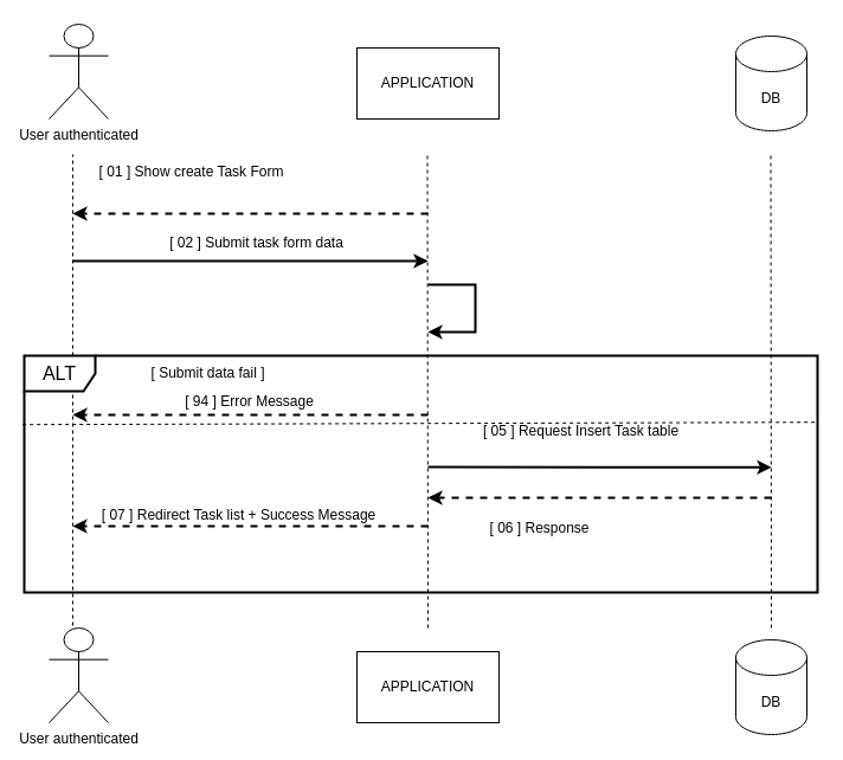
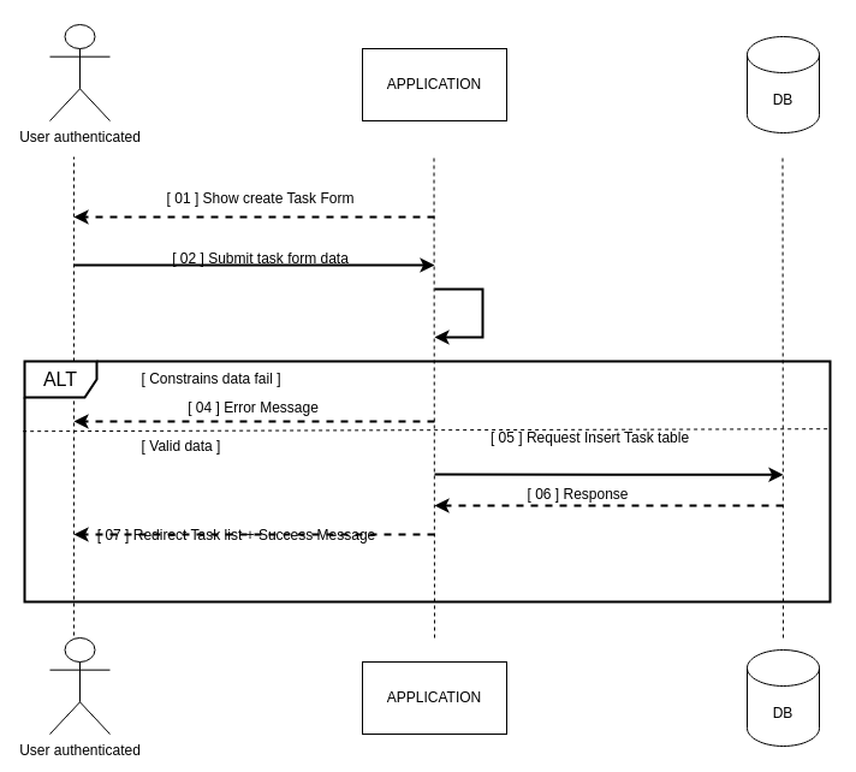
  <mxCell id="0" />
  <mxCell id="1" parent="0" />
  <mxCell id="2" value="User authenticated" style="shape=umlActor;verticalLabelPosition=bottom;verticalAlign=top;html=1;outlineConnect=0;" vertex="1" parent="1"><mxGeometry x="41" y="20" width="50" height="80" as="geometry" /></mxCell>
  <mxCell id="3" value="APPLICATION" style="rounded=0;whiteSpace=wrap;html=1;" vertex="1" parent="1"><mxGeometry x="301" y="40" width="120" height="60" as="geometry" /></mxCell>
  <mxCell id="4" value="DB" style="shape=cylinder3;whiteSpace=wrap;html=1;boundedLbl=1;backgroundOutline=1;size=15;" vertex="1" parent="1"><mxGeometry x="621" y="30" width="60" height="80" as="geometry" /></mxCell>
  <mxCell id="5" value="" style="endArrow=none;dashed=1;html=1;rounded=0;" edge="1" parent="1"><mxGeometry width="50" height="50" relative="1" as="geometry"><mxPoint x="61" y="540" as="sourcePoint" /><mxPoint x="61" y="130" as="targetPoint" /></mxGeometry></mxCell>
  <mxCell id="6" value="" style="endArrow=none;dashed=1;html=1;rounded=0;" edge="1" parent="1"><mxGeometry width="50" height="50" relative="1" as="geometry"><mxPoint x="361" y="530" as="sourcePoint" /><mxPoint x="360.5" y="130" as="targetPoint" /></mxGeometry></mxCell>
  <mxCell id="7" value="" style="endArrow=none;dashed=1;html=1;rounded=0;" edge="1" parent="1"><mxGeometry width="50" height="50" relative="1" as="geometry"><mxPoint x="651" y="530" as="sourcePoint" /><mxPoint x="650.5" y="130" as="targetPoint" /></mxGeometry></mxCell>
  <mxCell id="8" value="User authenticated" style="shape=umlActor;verticalLabelPosition=bottom;verticalAlign=top;html=1;outlineConnect=0;" vertex="1" parent="1"><mxGeometry x="41" y="530" width="50" height="80" as="geometry" /></mxCell>
  <mxCell id="9" value="APPLICATION" style="rounded=0;whiteSpace=wrap;html=1;" vertex="1" parent="1"><mxGeometry x="301" y="550" width="120" height="60" as="geometry" /></mxCell>
  <mxCell id="10" value="DB" style="shape=cylinder3;whiteSpace=wrap;html=1;boundedLbl=1;backgroundOutline=1;size=15;" vertex="1" parent="1"><mxGeometry x="621" y="540" width="60" height="80" as="geometry" /></mxCell>
  <mxCell id="11" value="" style="endArrow=classic;html=1;rounded=0;dashed=1;strokeWidth=2;" edge="1" parent="1"><mxGeometry width="50" height="50" relative="1" as="geometry"><mxPoint x="361" y="180" as="sourcePoint" /><mxPoint x="61" y="180" as="targetPoint" /></mxGeometry></mxCell>
- <mxCell id="12" value="[ 01 ] Show create Task Form" style="text;html=1;align=center;verticalAlign=middle;resizable=0;points=[];autosize=1;strokeColor=none;fillColor=none;" vertex="1" parent="1"><mxGeometry x="71" y="130" width="180" height="30" as="geometry" /></mxCell>
+ <mxCell id="12" value="[ 01 ] Show create Task Form" style="text;html=1;align=center;verticalAlign=middle;resizable=0;points=[];autosize=1;strokeColor=none;fillColor=none;" vertex="1" parent="1"><mxGeometry x="126" y="150" width="180" height="30" as="geometry" /></mxCell>
  <mxCell id="13" value="" style="endArrow=none;html=1;rounded=0;strokeWidth=2;endFill=0;startArrow=classic;startFill=1;" edge="1" parent="1"><mxGeometry width="50" height="50" relative="1" as="geometry"><mxPoint x="361" y="220" as="sourcePoint" /><mxPoint x="61" y="220" as="targetPoint" /></mxGeometry></mxCell>
- <mxCell id="14" value="[ 02 ] Submit task form data" style="text;html=1;align=center;verticalAlign=middle;resizable=0;points=[];autosize=1;strokeColor=none;fillColor=none;" vertex="1" parent="1"><mxGeometry x="131" y="190" width="170" height="30" as="geometry" /></mxCell>
+ <mxCell id="14" value="[ 02 ] Submit task form data" style="text;html=1;align=center;verticalAlign=middle;resizable=0;points=[];autosize=1;strokeColor=none;fillColor=none;" vertex="1" parent="1"><mxGeometry x="131" y="200" width="170" height="30" as="geometry" /></mxCell>
  <mxCell id="15" value="&lt;font style=&quot;font-size: 16px;&quot;&gt;ALT&lt;/font&gt;" style="shape=umlFrame;whiteSpace=wrap;html=1;strokeWidth=2;" vertex="1" parent="1"><mxGeometry x="20" y="300" width="670" height="200" as="geometry" /></mxCell>
  <mxCell id="16" value="" style="endArrow=classic;html=1;rounded=0;strokeWidth=2;endFill=1;startArrow=none;startFill=0;dashed=1;" edge="1" parent="15"><mxGeometry width="50" height="50" relative="1" as="geometry"><mxPoint x="631" y="120.005" as="sourcePoint" /><mxPoint x="341" y="120.005" as="targetPoint" /></mxGeometry></mxCell>
- <mxCell id="17" value="[ Submit data fail ]" style="text;html=1;align=center;verticalAlign=middle;resizable=0;points=[];autosize=1;strokeColor=none;fillColor=none;" vertex="1" parent="15"><mxGeometry x="85" width="140" height="30" as="geometry" /></mxCell>
+ <mxCell id="17" value="[ Constrains data fail ]" style="text;html=1;align=center;verticalAlign=middle;resizable=0;points=[];autosize=1;strokeColor=none;fillColor=none;" vertex="1" parent="15"><mxGeometry x="85" width="140" height="30" as="geometry" /></mxCell>
  <mxCell id="18" value="" style="endArrow=classic;html=1;rounded=0;dashed=1;strokeWidth=2;" edge="1" parent="15"><mxGeometry width="50" height="50" relative="1" as="geometry"><mxPoint x="341" y="144" as="sourcePoint" /><mxPoint x="41" y="144" as="targetPoint" /></mxGeometry></mxCell>
- <mxCell id="19" value="[ 07 ] Redirect Task list + Success Message" style="text;html=1;align=center;verticalAlign=middle;resizable=0;points=[];autosize=1;strokeColor=none;fillColor=none;" vertex="1" parent="15"><mxGeometry x="51" y="120.001" width="260" height="30" as="geometry" /></mxCell>
+ <mxCell id="19" value="[ 07 ] Redirect Task list + Success Message" style="text;html=1;align=center;verticalAlign=middle;resizable=0;points=[];autosize=1;strokeColor=none;fillColor=none;" vertex="1" parent="15"><mxGeometry x="46" y="130.001" width="260" height="30" as="geometry" /></mxCell>
  <mxCell id="20" value="[ 05 ] Request Insert Task table" style="text;html=1;align=center;verticalAlign=middle;resizable=0;points=[];autosize=1;strokeColor=none;fillColor=none;" vertex="1" parent="15"><mxGeometry x="375" y="49" width="190" height="30" as="geometry" /></mxCell>
  <mxCell id="21" value="" style="endArrow=none;html=1;rounded=0;strokeWidth=2;endFill=0;startArrow=classic;startFill=1;" edge="1" parent="15"><mxGeometry width="50" height="50" relative="1" as="geometry"><mxPoint x="631" y="94.26" as="sourcePoint" /><mxPoint x="341" y="93.997" as="targetPoint" /></mxGeometry></mxCell>
- <mxCell id="22" value="[ 06 ] Response" style="text;html=1;align=center;verticalAlign=middle;resizable=0;points=[];autosize=1;strokeColor=none;fillColor=none;" vertex="1" parent="15"><mxGeometry x="380" y="130.997" width="110" height="30" as="geometry" /></mxCell>
- <mxCell id="24" value="[ 94 ] Error Message" style="text;html=1;align=center;verticalAlign=middle;resizable=0;points=[];autosize=1;strokeColor=none;fillColor=none;" vertex="1" parent="15"><mxGeometry x="125" y="24" width="130" height="30" as="geometry" /></mxCell>
+ <mxCell id="22" value="[ 06 ] Response" style="text;html=1;align=center;verticalAlign=middle;resizable=0;points=[];autosize=1;strokeColor=none;fillColor=none;" vertex="1" parent="15"><mxGeometry x="405" y="95.997" width="110" height="30" as="geometry" /></mxCell>
+ <mxCell id="23" value="[ Valid data ]" style="text;html=1;align=center;verticalAlign=middle;resizable=0;points=[];autosize=1;strokeColor=none;fillColor=none;" vertex="1" parent="15"><mxGeometry x="85" y="56.0" width="90" height="30" as="geometry" /></mxCell>
+ <mxCell id="24" value="[ 04 ] Error Message" style="text;html=1;align=center;verticalAlign=middle;resizable=0;points=[];autosize=1;strokeColor=none;fillColor=none;" vertex="1" parent="15"><mxGeometry x="125" y="24" width="130" height="30" as="geometry" /></mxCell>
  <mxCell id="25" value="" style="endArrow=classic;html=1;rounded=0;dashed=1;strokeWidth=2;" edge="1" parent="1"><mxGeometry width="50" height="50" relative="1" as="geometry"><mxPoint x="361" y="350" as="sourcePoint" /><mxPoint x="61" y="350" as="targetPoint" /></mxGeometry></mxCell>
  <mxCell id="26" value="" style="endArrow=none;dashed=1;html=1;strokeWidth=1;rounded=0;fontSize=16;exitX=-0.002;exitY=0.291;exitDx=0;exitDy=0;exitPerimeter=0;entryX=1;entryY=0.281;entryDx=0;entryDy=0;entryPerimeter=0;" edge="1" parent="1" source="15" target="15"><mxGeometry width="50" height="50" relative="1" as="geometry"><mxPoint x="331" y="330" as="sourcePoint" /><mxPoint x="381" y="280" as="targetPoint" /></mxGeometry></mxCell>
  <mxCell id="27" value="" style="endArrow=none;html=1;rounded=0;strokeWidth=2;endFill=0;startArrow=classic;startFill=1;" edge="1" parent="1"><mxGeometry width="50" height="50" relative="1" as="geometry"><mxPoint x="361" y="280" as="sourcePoint" /><mxPoint x="361" y="240" as="targetPoint" /><Array as="points"><mxPoint x="401" y="280" /><mxPoint x="401" y="240" /></Array></mxGeometry></mxCell>
